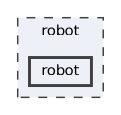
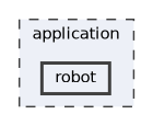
  digraph {
    compound=true
    n1 [color=grey25 fillcolor="#edf0f7" fontname=Helvetica fontsize=10 height=0.2 label=robot shape=box style="filled,bold" width=0.4]
    subgraph cluster_1 {
      bgcolor="#edf0f7"
      fontname=Helvetica
      fontsize=10
-     label=robot
+     label=application
      pencolor=grey25
      style="filled,dashed"
      n1
    }
  }
